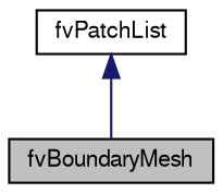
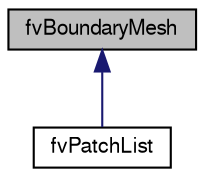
  digraph {
    node [color=black fontname=FreeSans fontsize=10 shape=record]
    n1 [fillcolor=grey75 fontcolor=black height=0.2 label=fvBoundaryMesh style=filled width=0.4]
    n2 [height=0.2 label=fvPatchList width=0.4]
-   n2 -> n1 [color=midnightblue dir=back fontname=FreeSans fontsize=10 labelfontname=FreeSans labelfontsize=10 style=solid]
+   n1 -> n2 [color=midnightblue dir=back fontname=FreeSans fontsize=10 labelfontname=FreeSans labelfontsize=10 style=solid]
  }
